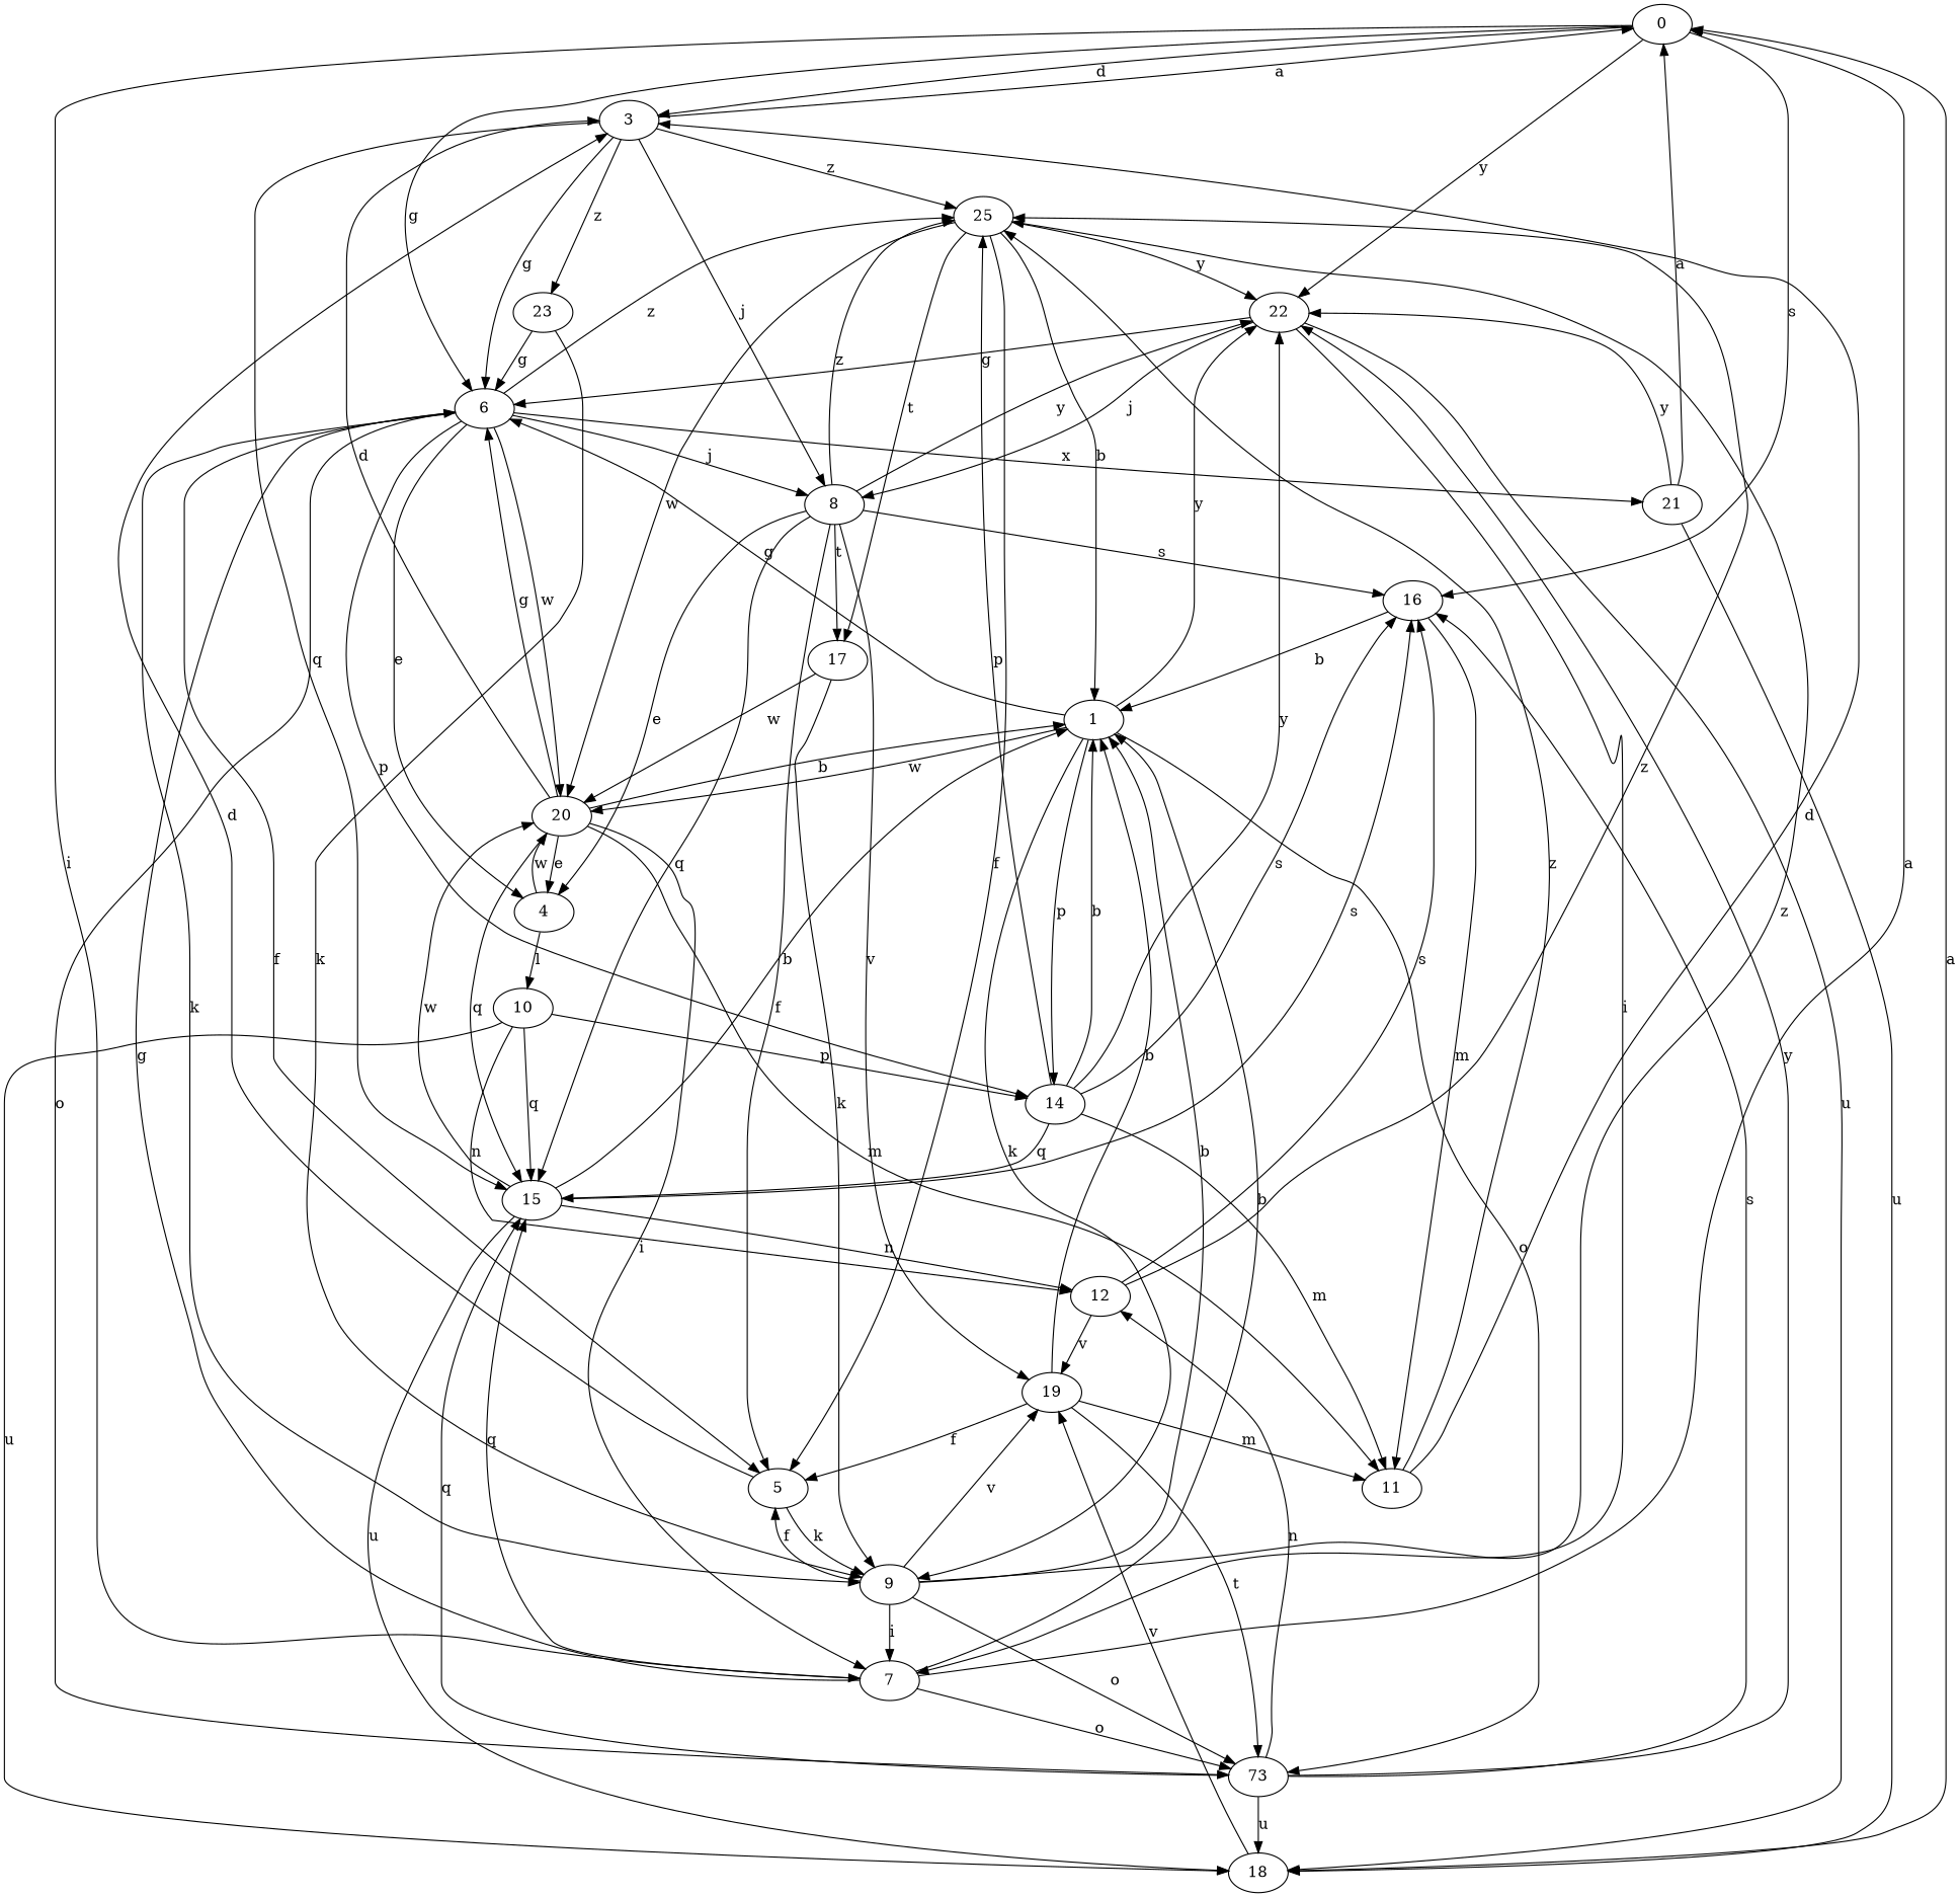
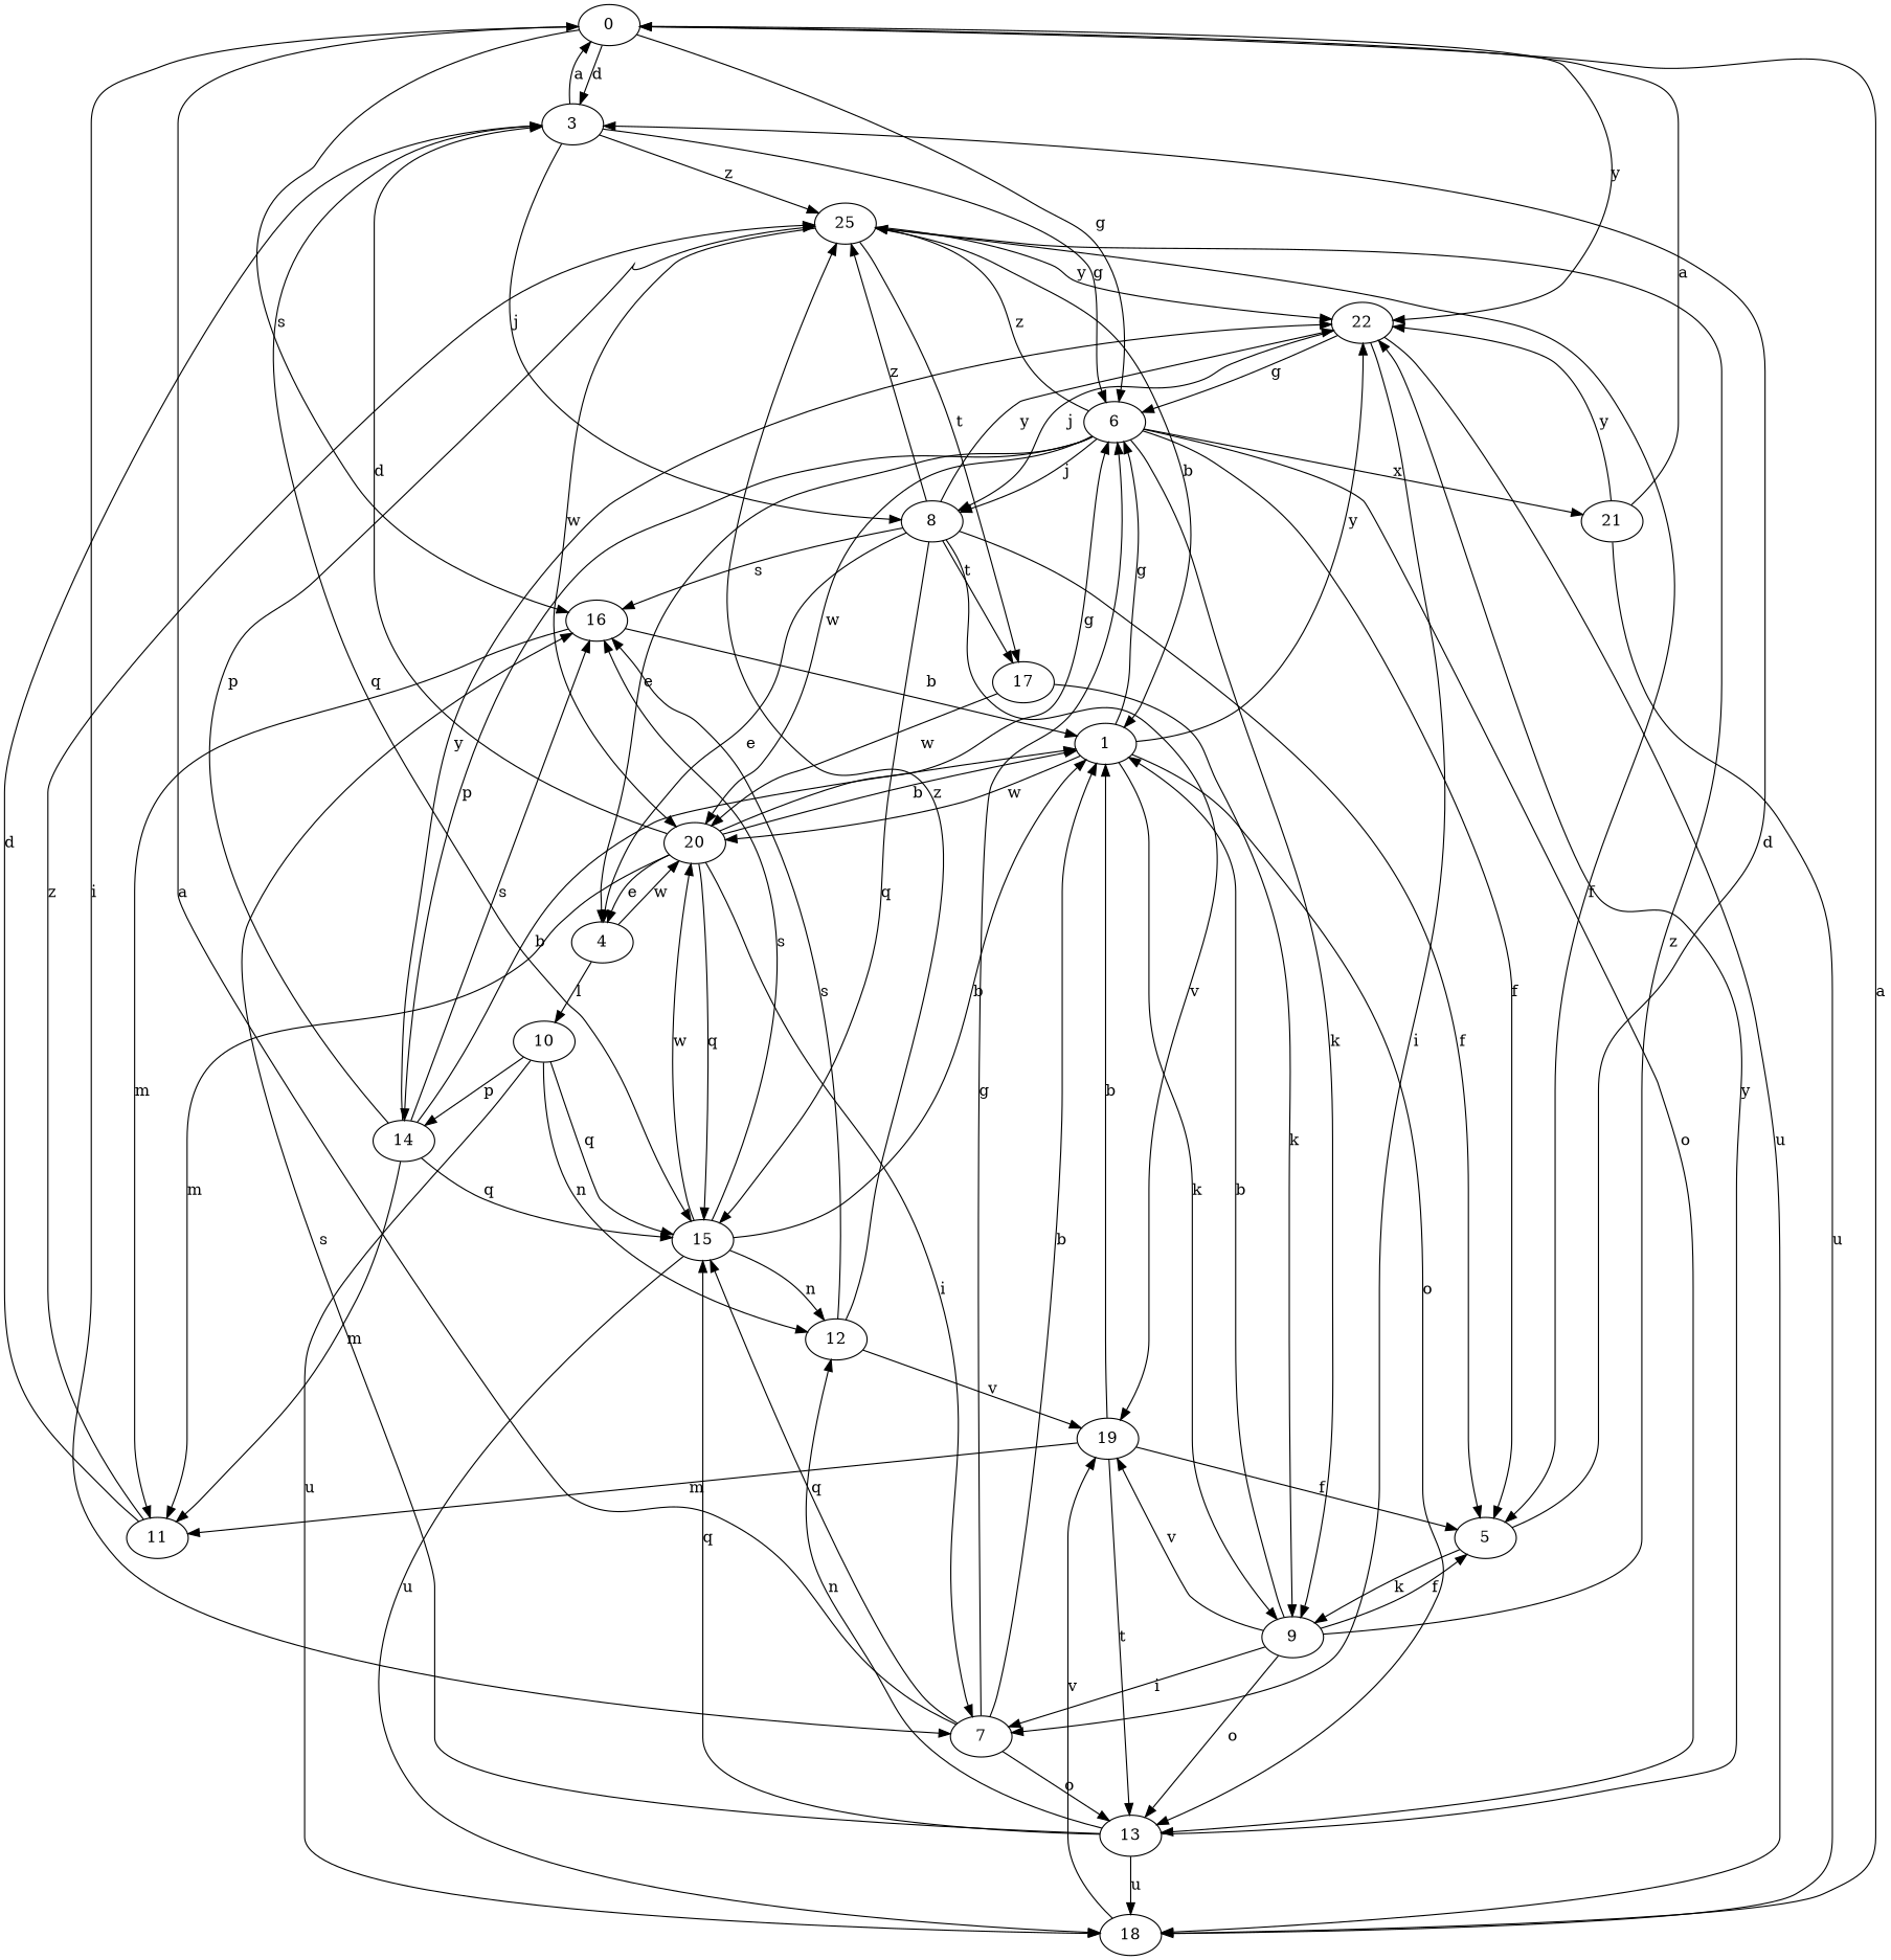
  strict digraph {
    0
    3
    6
    7
    16
    22
    8
    15
-   23
    25
    9
-   13 [label=73]
+   13
    14
    20
    4
    5
    21
    1
    11
    18
    19
    12
    17
    10
    0 -> 3 [label=d]
    0 -> 6 [label=g]
    0 -> 7 [label=i]
    0 -> 16 [label=s]
    0 -> 22 [label=y]
    3 -> 0 [label=a]
    3 -> 6 [label=g]
    3 -> 8 [label=j]
    3 -> 15 [label=q]
-   3 -> 23 [label=z]
    3 -> 25 [label=z]
    6 -> 8 [label=j]
    6 -> 25 [label=z]
    6 -> 9 [label=k]
    6 -> 13 [label=o]
    6 -> 14 [label=p]
    6 -> 20 [label=w]
    6 -> 4 [label=e]
    6 -> 5 [label=f]
    6 -> 21 [label=x]
    7 -> 0 [label=a]
    7 -> 6 [label=g]
    7 -> 15 [label=q]
    7 -> 13 [label=o]
    7 -> 1 [label=b]
    16 -> 1 [label=b]
    16 -> 11 [label=m]
    22 -> 6 [label=g]
    22 -> 7 [label=i]
    22 -> 8 [label=j]
    22 -> 18 [label=u]
    8 -> 16 [label=s]
    8 -> 22 [label=y]
    8 -> 15 [label=q]
    8 -> 25 [label=z]
    8 -> 4 [label=e]
    8 -> 5 [label=f]
    8 -> 19 [label=v]
    8 -> 17 [label=t]
    15 -> 16 [label=s]
    15 -> 20 [label=w]
    15 -> 1 [label=b]
    15 -> 18 [label=u]
    15 -> 12 [label=n]
-   23 -> 6 [label=g]
-   23 -> 9 [label=k]
    25 -> 22 [label=y]
    25 -> 20 [label=w]
    25 -> 5 [label=f]
    25 -> 1 [label=b]
    25 -> 17 [label=t]
    9 -> 7 [label=i]
    9 -> 25 [label=z]
    9 -> 13 [label=o]
    9 -> 5 [label=f]
    9 -> 1 [label=b]
    9 -> 19 [label=v]
    13 -> 16 [label=s]
    13 -> 22 [label=y]
    13 -> 15 [label=q]
    13 -> 18 [label=u]
    13 -> 12 [label=n]
    14 -> 16 [label=s]
    14 -> 22 [label=y]
    14 -> 15 [label=q]
    14 -> 25 [label=p]
    14 -> 1 [label=b]
    14 -> 11 [label=m]
    20 -> 3 [label=d]
    20 -> 6 [label=g]
    20 -> 7 [label=i]
    20 -> 15 [label=q]
    20 -> 4 [label=e]
    20 -> 1 [label=b]
    20 -> 11 [label=m]
    4 -> 20 [label=w]
    4 -> 10 [label=l]
    5 -> 3 [label=d]
    5 -> 9 [label=k]
    21 -> 0 [label=a]
    21 -> 22 [label=y]
    21 -> 18 [label=u]
    1 -> 6 [label=g]
    1 -> 22 [label=y]
    1 -> 9 [label=k]
    1 -> 13 [label=o]
-   1 -> 14 [label=p]
    1 -> 20 [label=w]
    11 -> 3 [label=d]
    11 -> 25 [label=z]
    18 -> 0 [label=a]
    18 -> 19 [label=v]
    19 -> 13 [label=t]
    19 -> 5 [label=f]
    19 -> 1 [label=b]
    19 -> 11 [label=m]
    12 -> 16 [label=s]
    12 -> 25 [label=z]
    12 -> 19 [label=v]
    17 -> 9 [label=k]
    17 -> 20 [label=w]
    10 -> 15 [label=q]
    10 -> 14 [label=p]
    10 -> 18 [label=u]
    10 -> 12 [label=n]
  }
